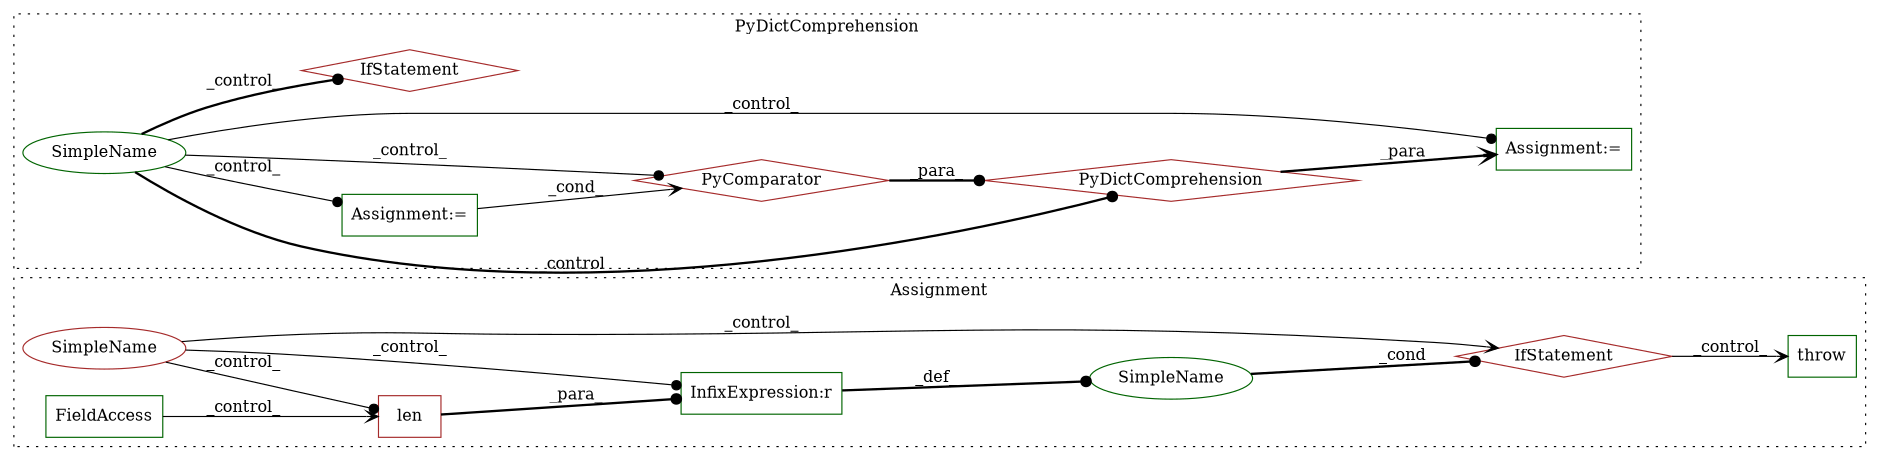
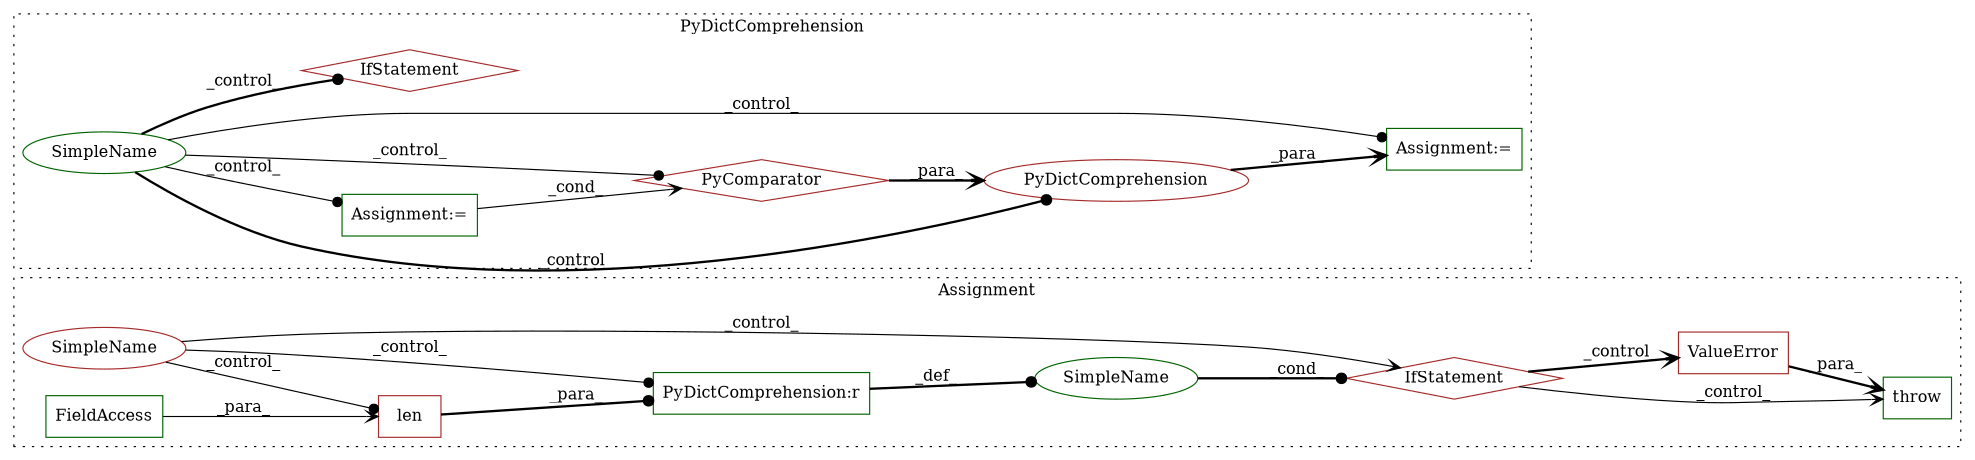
  digraph {
    rankdir=LR
    node [a=42 color=darkgreen shape=box]
    edge [arrowhead=dot style=solid]
    n1 [a=53 l=6 label=throw s=17976]
    n2 [a=25 color=brown l="4,2" label=IfStatement s="17931,17966" shape=diamond]
    n3 [label=SimpleName shape=ellipse]
+   n4 [a=32 color=brown l="11,1" label=ValueError s="17982,18096"]
    n5 [color=brown label=SimpleName shape=ellipse]
-   n6 [a=27 l=4 label="InfixExpression:r" s=17944]
+   n6 [a=27 l=4 label="PyDictComprehension:r" s=17944]
    n7 [a=32 color=brown l="4,1" label=len s="17948,17965"]
    n8 [a=22 l=13 label=FieldAccess s=17952]
-   n9 [a=110 color=brown l=113 label=PyDictComprehension s=18240 shape=diamond]
+   n9 [a=110 color=brown l=113 label=PyDictComprehension s=18240 shape=ellipse]
    n10 [a=7 l=20 label="Assignment:=" s=18325]
    n11 [a=113 color=brown l=20 label=PyComparator s=18325 shape=diamond]
    n12 [a=7 l=14 label="Assignment:=" s=18226]
    n13 [label=SimpleName shape=ellipse]
    n14 [a=25 color=brown l=20 label=IfStatement s=18325 shape=diamond]
    subgraph cluster_1 {
      label=Assignment
      style=dotted
      n1
      n2
      n3
+     n4
      n5
      n6
      n7
      n8
    }
    subgraph cluster_2 {
      label=PyDictComprehension
      style=dotted
      n9
      n10
      n11
      n12
      n13
      n14
    }
    n2 -> n1 [arrowhead=vee label=_control_]
+   n2 -> n4 [arrowhead=vee label=_control_ style=bold]
    n3 -> n2 [label=_cond_ style=bold]
+   n4 -> n1 [arrowhead=vee label=_para_ style=bold]
    n5 -> n2 [arrowhead=vee label=_control_]
    n5 -> n6 [label=_control_]
    n5 -> n7 [label=_control_]
    n6 -> n3 [label=_def_ style=bold]
    n7 -> n6 [label=_para_ style=bold]
-   n8 -> n7 [arrowhead=vee label=_control_]
+   n8 -> n7 [arrowhead=vee label=_para_]
    n9 -> n12 [arrowhead=vee label=_para_ style=bold]
    n10 -> n11 [arrowhead=vee label=_cond_]
-   n11 -> n9 [label=_para_ style=bold]
+   n11 -> n9 [arrowhead=vee label=_para_ style=bold]
    n13 -> n9 [label=_control_ style=bold]
    n13 -> n10 [label=_control_]
    n13 -> n11 [label=_control_]
    n13 -> n12 [label=_control_]
    n13 -> n14 [label=_control_ style=bold]
  }
